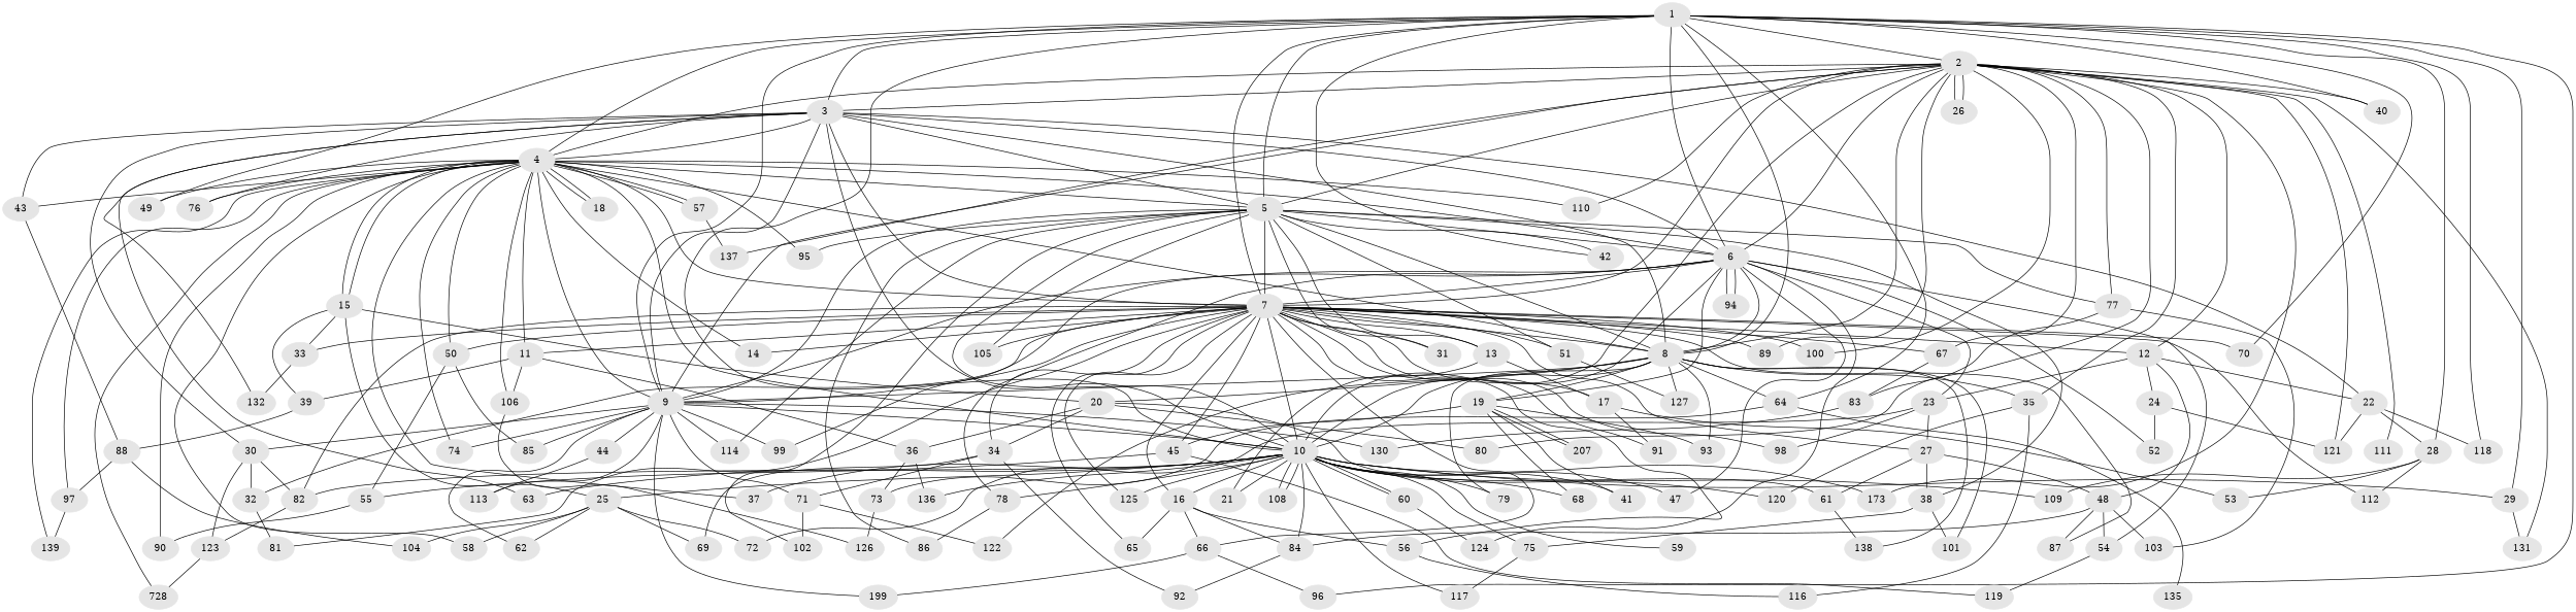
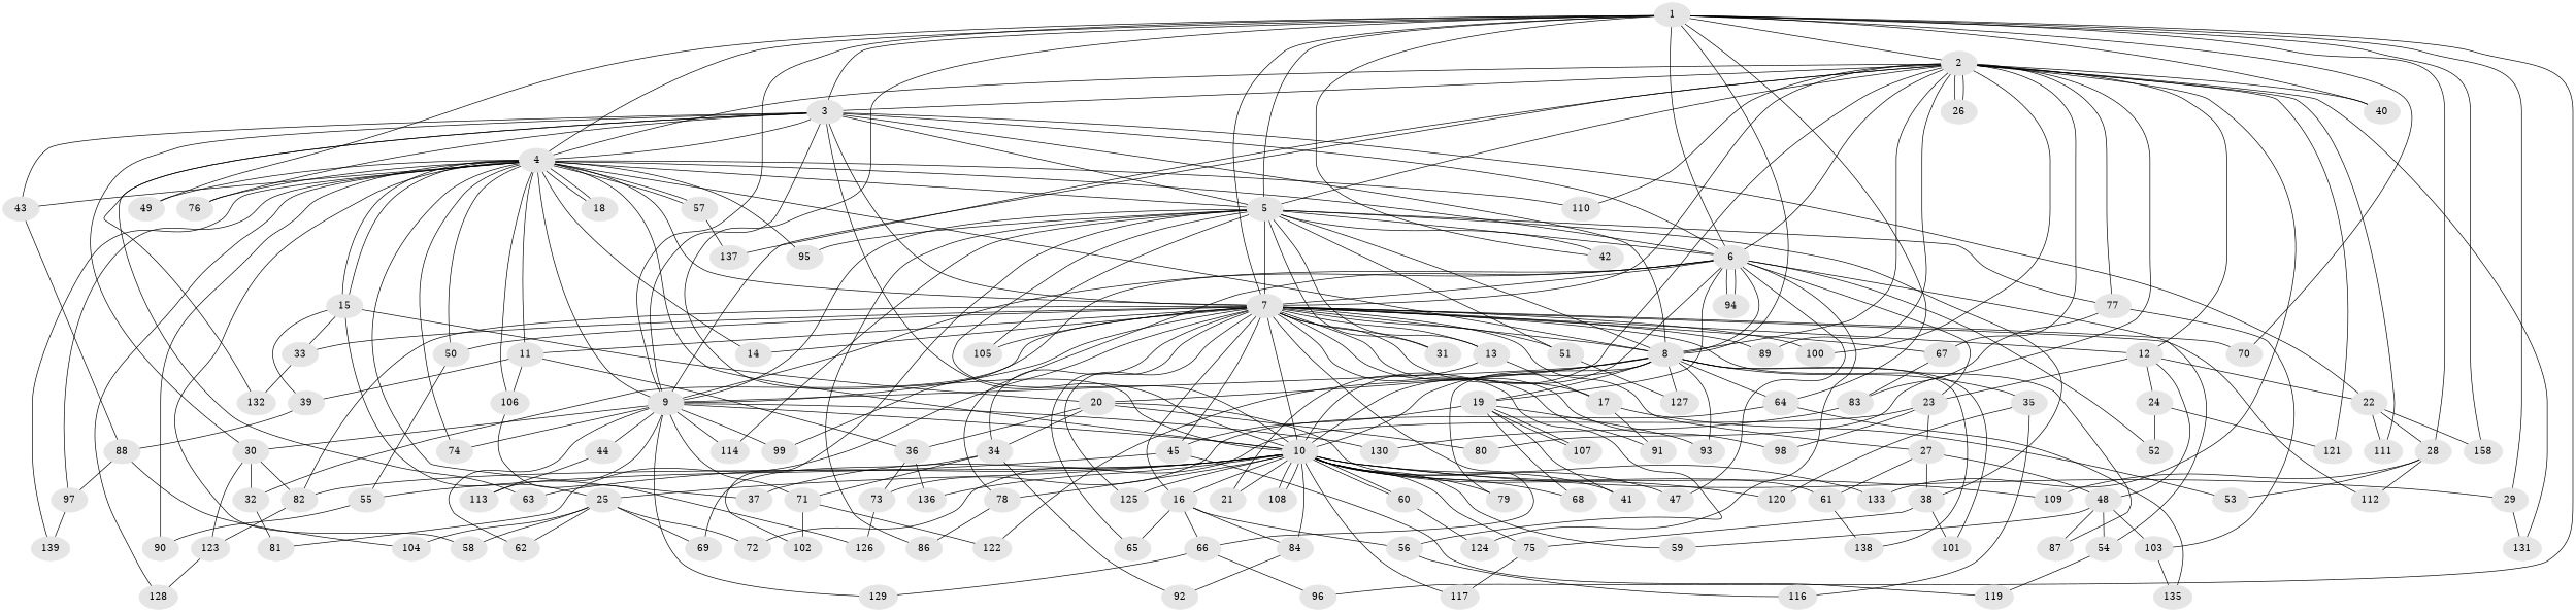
  graph {
    node [color=gray90 style=filled]
    1
    2
    3
    4
    5
    6
    7
    8
    9
    10
    28
    29
    40
    42
    49
    64
    70
    96
-   118
+   118 [label=158]
    12
    26
    35
    67
    77
    80
    89
    100
    110
    111
    121
    131
-   133 [label=173]
+   133
    137
    22
    30
    43
    63
    76
    132
    11
    14
    15
    18
    37
    50
    57
    58
    74
    90
    95
    97
    106
-   128 [label=728]
+   128
    139
    13
    31
    38
    51
    86
    102
    105
    114
    19
    23
    47
    52
    54
    78
    94
    99
    124
    16
    17
    27
    32
    33
    34
    45
    56
    65
    66
    81
    82
    87
    91
    98
    112
    125
    20
    79
    93
    101
    122
    127
    138
    44
    62
    71
-   85
    113
-   129 [label=199]
+   129
    130
    21
    25
    41
    59
    60
    68
    75
    84
    108
    109
    117
    120
    136
    53
    73
    135
    24
    48
    116
    83
    103
    123
    88
    36
    39
    55
    126
-   107 [label=207]
+   107
    72
    119
    61
    69
    92
    104
    1 -- 2
    1 -- 3
    1 -- 4
    1 -- 5
    1 -- 6
    1 -- 7
    1 -- 8
    1 -- 9
    1 -- 10
    1 -- 28
    1 -- 29
    1 -- 40
    1 -- 42
    1 -- 49
    1 -- 64
    1 -- 70
    1 -- 96
    1 -- 118
    2 -- 3
    2 -- 4
    2 -- 5
    2 -- 6
    2 -- 7
    2 -- 8
    2 -- 9
    2 -- 10
    2 -- 40
    2 -- 12
    2 -- 26
    2 -- 26
-   2 -- 35
    2 -- 67
    2 -- 77
    2 -- 80
    2 -- 89
    2 -- 100
    2 -- 110
    2 -- 111
    2 -- 121
    2 -- 131
    2 -- 133
    2 -- 137
    3 -- 4
    3 -- 5
    3 -- 6
    3 -- 7
    3 -- 8
    3 -- 9
    3 -- 10
    3 -- 22
    3 -- 30
    3 -- 43
    3 -- 63
    3 -- 76
    3 -- 132
    4 -- 5
    4 -- 6
    4 -- 7
    4 -- 8
    4 -- 9
    4 -- 10
    4 -- 49
    4 -- 110
    4 -- 43
    4 -- 76
    4 -- 11
    4 -- 14
    4 -- 15
    4 -- 15
    4 -- 18
    4 -- 18
    4 -- 37
    4 -- 50
    4 -- 57
    4 -- 57
    4 -- 58
    4 -- 74
    4 -- 90
    4 -- 95
    4 -- 97
    4 -- 106
    4 -- 128
    4 -- 139
    5 -- 6
    5 -- 7
    5 -- 8
    5 -- 9
    5 -- 10
    5 -- 42
    5 -- 77
    5 -- 95
    5 -- 13
    5 -- 31
    5 -- 38
    5 -- 51
    5 -- 86
    5 -- 102
    5 -- 105
    5 -- 114
    6 -- 7
    6 -- 8
    6 -- 9
    6 -- 10
    6 -- 19
    6 -- 23
    6 -- 47
    6 -- 52
    6 -- 54
    6 -- 78
    6 -- 94
    6 -- 94
    6 -- 99
    6 -- 124
    7 -- 8
    7 -- 9
    7 -- 10
    7 -- 70
    7 -- 12
    7 -- 67
    7 -- 89
    7 -- 100
    7 -- 11
    7 -- 14
    7 -- 50
    7 -- 13
    7 -- 31
    7 -- 51
    7 -- 105
    7 -- 16
    7 -- 17
    7 -- 27
    7 -- 32
    7 -- 33
    7 -- 34
    7 -- 45
    7 -- 56
    7 -- 65
    7 -- 66
    7 -- 81
    7 -- 82
    7 -- 87
    7 -- 91
    7 -- 98
    7 -- 112
    7 -- 125
    8 -- 9
    8 -- 10
    8 -- 64
    8 -- 35
    8 -- 19
    8 -- 20
    8 -- 79
    8 -- 93
    8 -- 101
    8 -- 122
    8 -- 127
    8 -- 138
    9 -- 10
    9 -- 30
    9 -- 74
    9 -- 114
    9 -- 99
    9 -- 44
    9 -- 62
    9 -- 71
-   9 -- 85
    9 -- 113
    9 -- 129
    9 -- 130
    10 -- 29
    10 -- 133
    10 -- 63
    10 -- 37
    10 -- 47
    10 -- 78
    10 -- 16
    10 -- 82
    10 -- 125
    10 -- 79
    10 -- 21
    10 -- 25
    10 -- 41
    10 -- 59
    10 -- 60
    10 -- 60
    10 -- 68
    10 -- 75
    10 -- 84
    10 -- 108
    10 -- 108
    10 -- 109
    10 -- 117
    10 -- 120
    10 -- 136
    28 -- 112
    28 -- 109
    28 -- 53
    29 -- 131
    64 -- 73
    64 -- 135
    12 -- 22
    12 -- 23
    12 -- 24
    12 -- 48
    35 -- 120
    35 -- 116
    67 -- 83
    77 -- 83
    77 -- 103
    22 -- 28
    22 -- 118
-   22 -- 121
+   22 -- 111
    30 -- 32
    30 -- 82
    30 -- 123
    43 -- 88
    11 -- 106
    11 -- 36
    11 -- 39
    15 -- 33
    15 -- 20
    15 -- 25
    15 -- 39
-   50 -- 85
    50 -- 55
    57 -- 137
    97 -- 139
    106 -- 126
    13 -- 17
    13 -- 21
    38 -- 101
    38 -- 75
    51 -- 127
    19 -- 45
    19 -- 93
    19 -- 41
    19 -- 68
    19 -- 107
    19 -- 107
    23 -- 27
    23 -- 98
    23 -- 72
    54 -- 119
    78 -- 86
    16 -- 56
    16 -- 65
    16 -- 66
    16 -- 84
    17 -- 91
    17 -- 53
    27 -- 38
    27 -- 48
    27 -- 61
    32 -- 81
    33 -- 132
    34 -- 71
    34 -- 69
    34 -- 92
    45 -- 55
    45 -- 119
    56 -- 116
    66 -- 96
    66 -- 129
    82 -- 123
    20 -- 80
    20 -- 34
    20 -- 36
    20 -- 61
    44 -- 113
    71 -- 102
    71 -- 122
    25 -- 58
    25 -- 62
    25 -- 72
    25 -- 69
    25 -- 104
    60 -- 124
    75 -- 117
    84 -- 92
    73 -- 126
    24 -- 121
    24 -- 52
    48 -- 54
    48 -- 87
-   48 -- 84
+   48 -- 59
    48 -- 103
    83 -- 130
+   103 -- 135
    123 -- 128
    88 -- 97
    88 -- 104
    36 -- 136
    36 -- 73
    39 -- 88
    55 -- 90
    61 -- 138
  }
